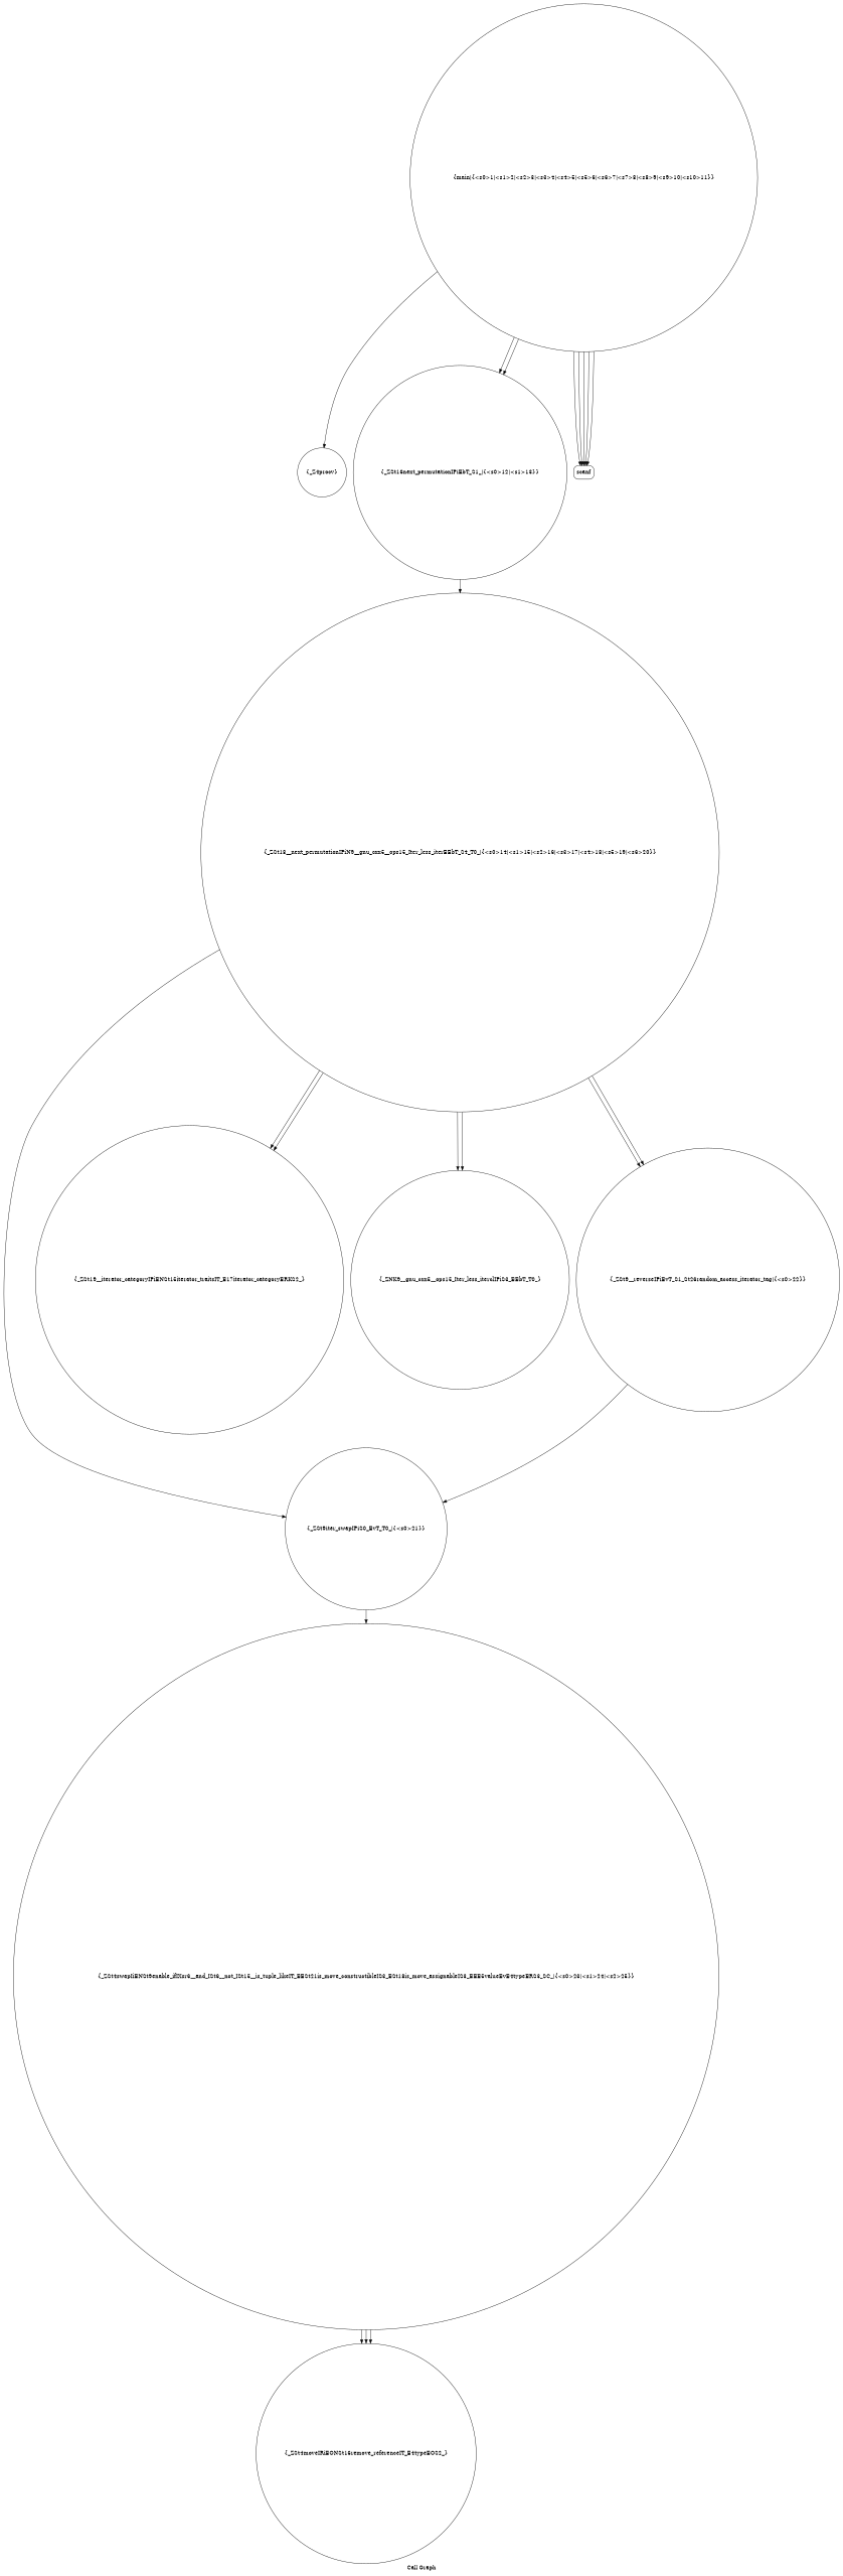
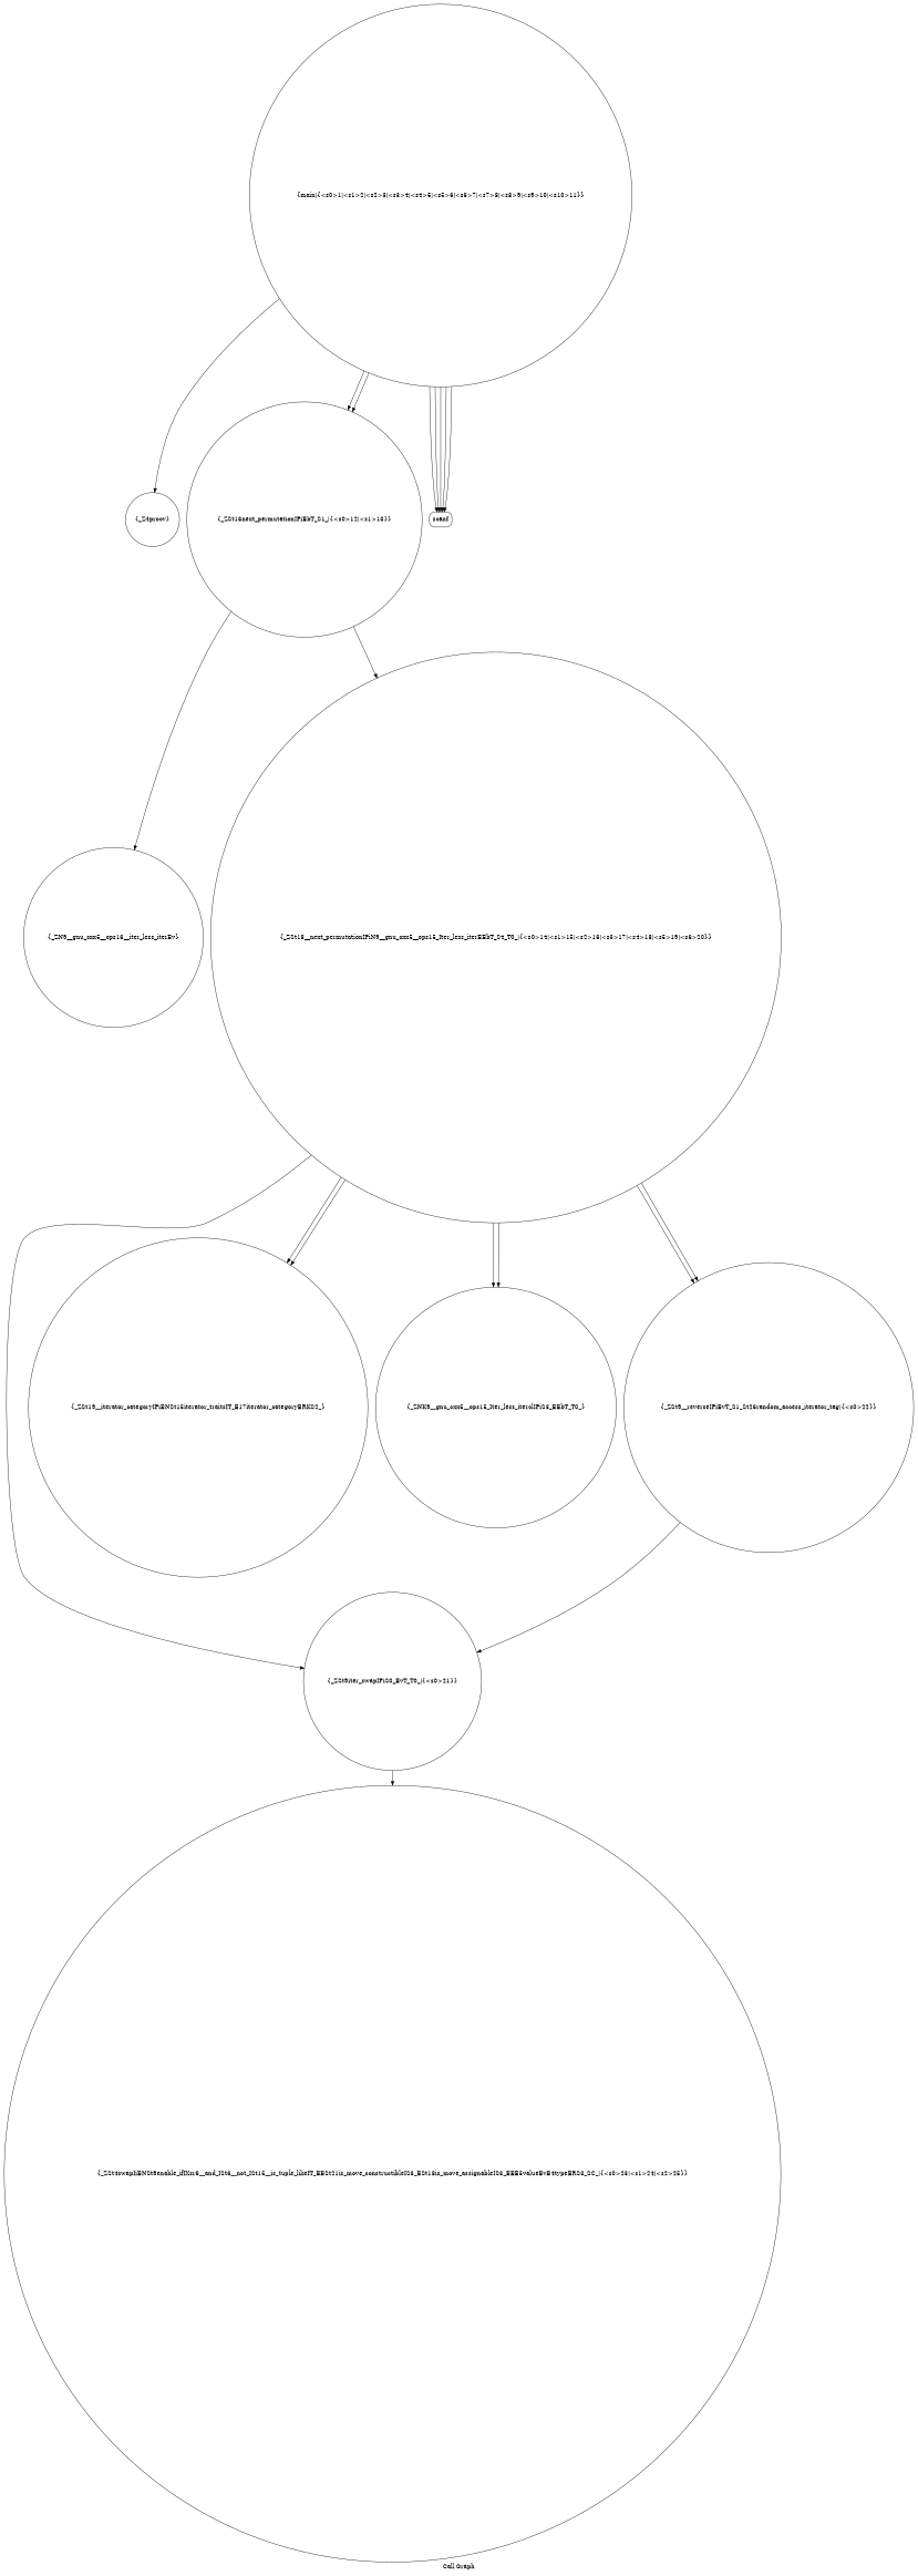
  digraph {
    label="Call Graph"
    node [shape=circle]
    edge [color=black tailport=s0]
    n1 [label="{_Z4procv}"]
+   n2 [label="{_ZN9__gnu_cxx5__ops16__iter_less_iterEv}"]
    n3 [label="{_ZSt9iter_swapIPiS0_EvT_T0_|{<s0>21}}"]
    n4 [label="{_ZSt4swapIiENSt9enable_ifIXsr6__and_ISt6__not_ISt15__is_tuple_likeIT_EESt21is_move_constructibleIS3_ESt18is_move_assignableIS3_EEE5valueEvE4typeERS3_SC_|{<s0>23|<s1>24|<s2>25}}"]
-   n5 [label="{_ZSt4moveIRiEONSt16remove_referenceIT_E4typeEOS2_}"]
    n6 [label="{_ZSt16next_permutationIPiEbT_S1_|{<s0>12|<s1>13}}"]
    n7 [label="{_ZSt18__next_permutationIPiN9__gnu_cxx5__ops15_Iter_less_iterEEbT_S4_T0_|{<s0>14|<s1>15|<s2>16|<s3>17|<s4>18|<s5>19|<s6>20}}"]
    n8 [label="{_ZSt19__iterator_categoryIPiENSt15iterator_traitsIT_E17iterator_categoryERKS2_}"]
    n9 [label="{_ZNK9__gnu_cxx5__ops15_Iter_less_iterclIPiS3_EEbT_T0_}"]
    n10 [label="{_ZSt9__reverseIPiEvT_S1_St26random_access_iterator_tag|{<s0>22}}"]
    n11 [label="{main|{<s0>1|<s1>2|<s2>3|<s3>4|<s4>5|<s5>6|<s6>7|<s7>8|<s8>9|<s9>10|<s10>11}}"]
    n12 [label="{scanf}" shape=Mrecord]
    n3 -> n4
-   n4 -> n5
-   n4 -> n5 [tailport=s1]
-   n4 -> n5 [tailport=s2]
+   n6 -> n2
    n6 -> n7 [tailport=s1]
    n7 -> n3 [tailport=s2]
    n7 -> n8 [tailport=s3]
    n7 -> n8 [tailport=s5]
    n7 -> n9
    n7 -> n9 [tailport=s1]
    n7 -> n10 [tailport=s4]
    n7 -> n10 [tailport=s6]
    n10 -> n3
    n11 -> n1 [tailport=s7]
    n11 -> n6 [tailport=s8]
    n11 -> n6 [tailport=s9]
    n11 -> n12 [tailport=s2]
    n11 -> n12 [tailport=s3]
    n11 -> n12 [tailport=s4]
    n11 -> n12 [tailport=s5]
    n11 -> n12 [tailport=s6]
  }
